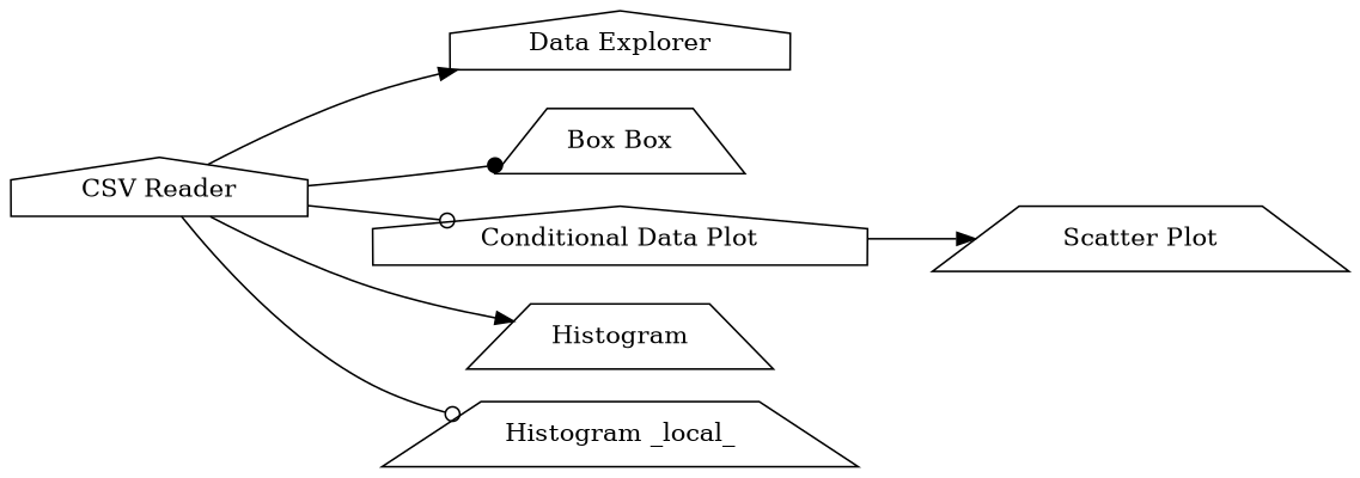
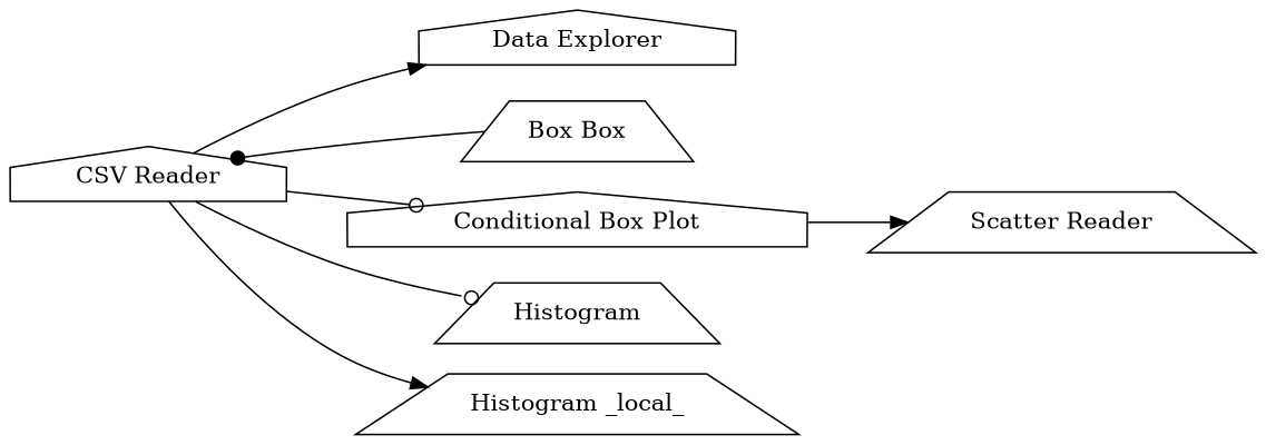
  digraph {
    rankdir=LR
    node [shape=trapezium]
    edge [arrowhead=normal]
    n1 [label="CSV Reader" shape=house]
    n2 [label="Data Explorer" shape=house]
    n3 [label="Box Box"]
-   n4 [label="Conditional Data Plot" shape=house]
+   n4 [label="Conditional Box Plot" shape=house]
    n5 [label=Histogram]
    n6 [label="Histogram _local_"]
-   n7 [label="Scatter Plot"]
+   n7 [label="Scatter Reader"]
    n1 -> n2
-   n1 -> n3 [arrowhead=dot]
+   n3 -> n1 [arrowhead=dot]
    n1 -> n4 [arrowhead=odot]
-   n1 -> n5
-   n1 -> n6 [arrowhead=odot]
+   n1 -> n5 [arrowhead=odot]
+   n1 -> n6
    n4 -> n7
  }
